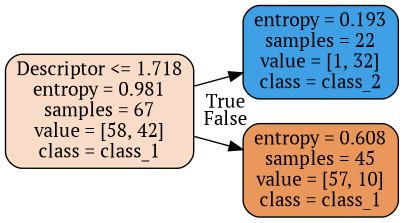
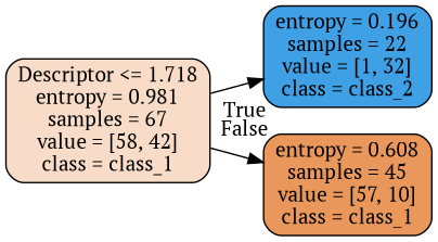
  digraph {
    rankdir=LR
    fontname="PT Serif"
    node [color=black fontname="PT Serif" shape=box style="filled, rounded"]
    edge [fontname="PT Serif" labeldistance=2.5]
    n1 [fillcolor="#f8dcc8" label="Descriptor <= 1.718\nentropy = 0.981\nsamples = 67\nvalue = [58, 42]\nclass = class_1"]
-   n2 [fillcolor="#3fa0e6" label="entropy = 0.193\nsamples = 22\nvalue = [1, 32]\nclass = class_2"]
+   n2 [fillcolor="#3fa0e6" label="entropy = 0.196\nsamples = 22\nvalue = [1, 32]\nclass = class_2"]
    n3 [fillcolor="#ea975c" label="entropy = 0.608\nsamples = 45\nvalue = [57, 10]\nclass = class_1"]
    n1 -> n2 [headlabel=True labelangle=45]
    n1 -> n3 [headlabel=False labelangle=-45]
  }
